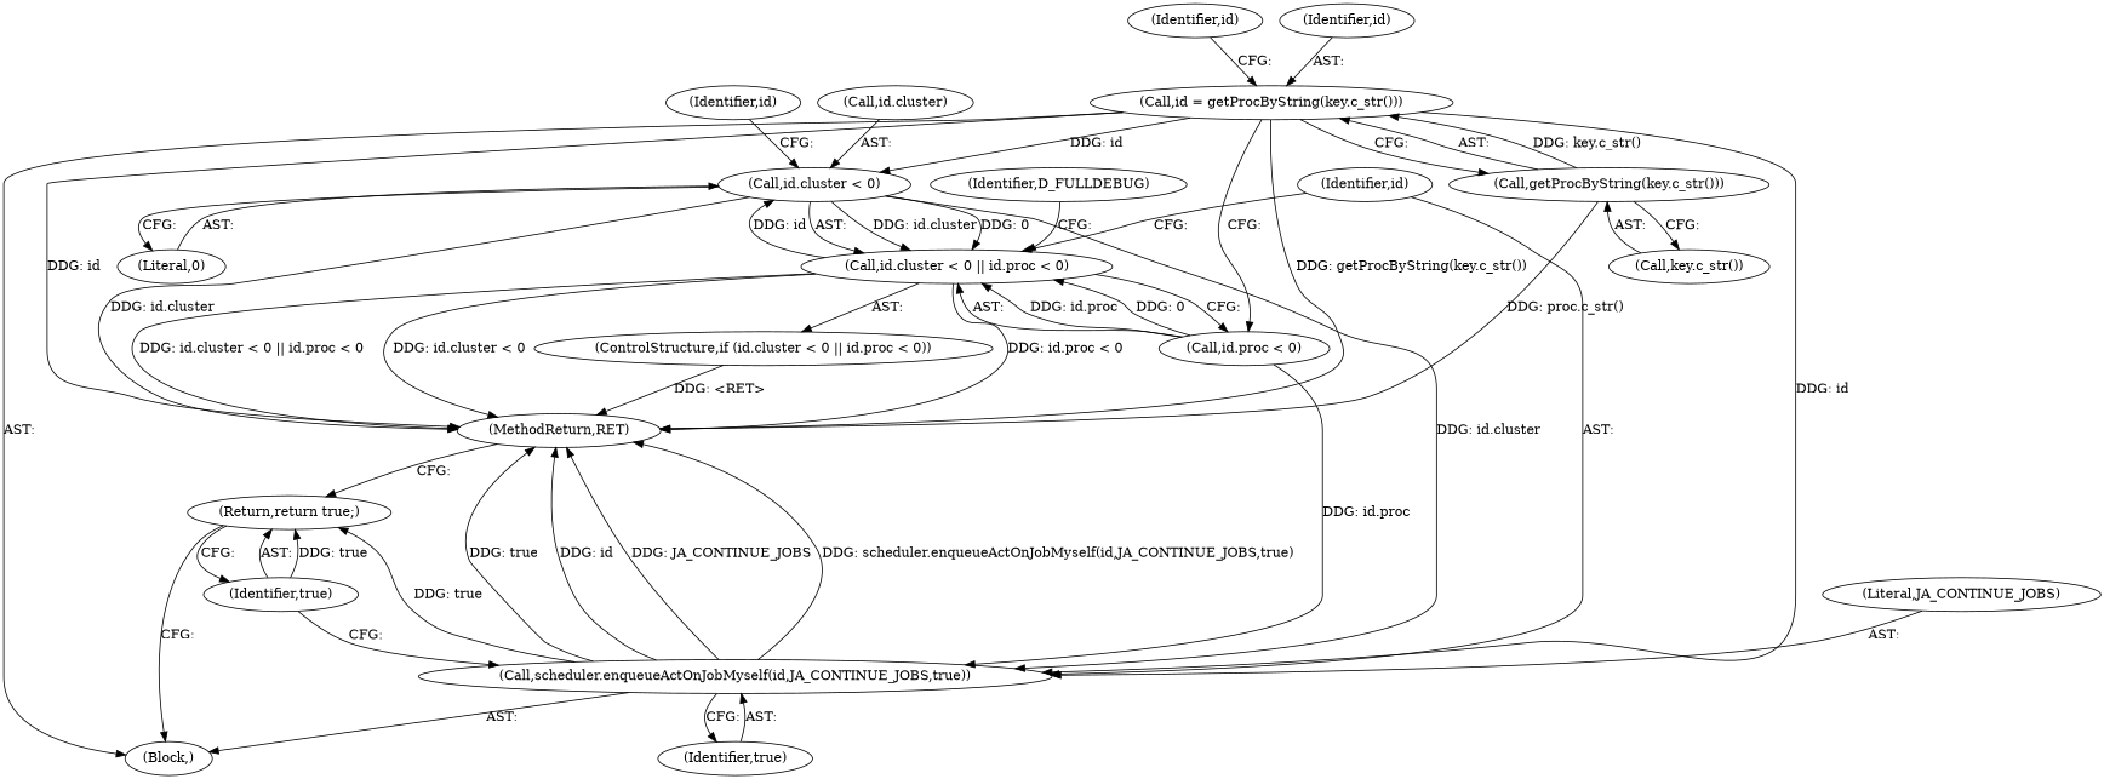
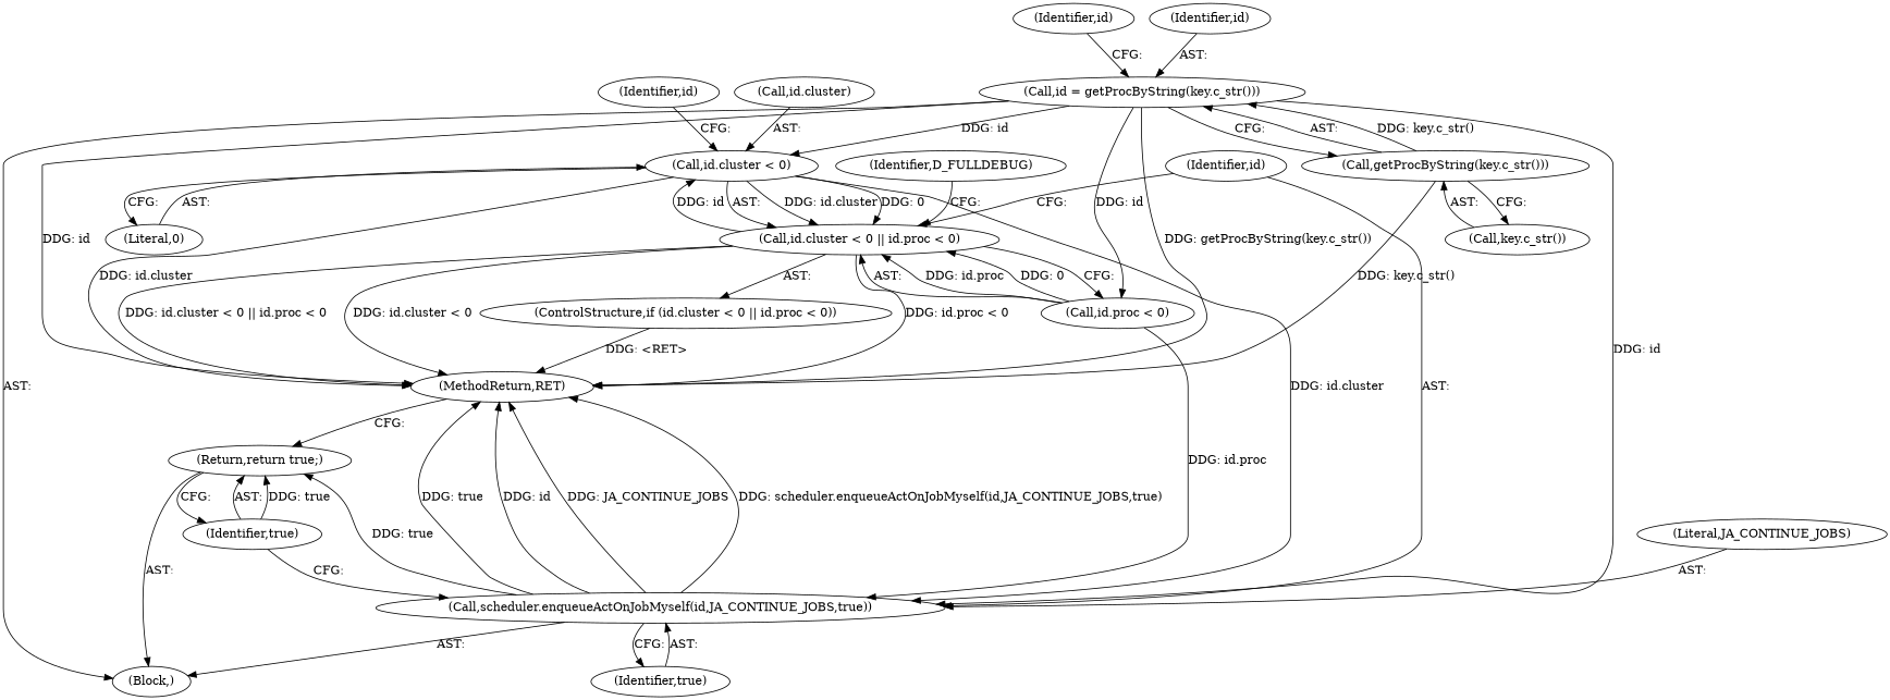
  digraph {
    n1 [label="(Call,id.cluster < 0)"]
    n2 [label="(Call,id.cluster < 0 || id.proc < 0)"]
    n3 [label="(Call,scheduler.enqueueActOnJobMyself(id,JA_CONTINUE_JOBS,true))"]
    n4 [label="(MethodReturn,RET)"]
    n5 [label="(Literal,0)"]
    n6 [label="(Call,id.proc < 0)"]
    n7 [label="(ControlStructure,if (id.cluster < 0 || id.proc < 0))"]
    n8 [label="(Block,)"]
    n9 [label="(Return,return true;)"]
    n10 [label="(Identifier,true)"]
    n11 [label="(Call,id = getProcByString(key.c_str()))"]
    n12 [label="(Call,getProcByString(key.c_str()))"]
    n13 [label="(Call,key.c_str())"]
    n14 [label="(Identifier,true)"]
    n15 [label="(Identifier,D_FULLDEBUG)"]
    n16 [label="(Literal,JA_CONTINUE_JOBS)"]
    n17 [label="(Identifier,id)"]
    n18 [label="(Identifier,id)"]
    n19 [label="(Identifier,id)"]
    n20 [label="(Identifier,id)"]
    n21 [label="(Call,id.cluster)"]
    n1 -> n2 [label="AST: "]
    n1 -> n2 [label="DDG: id.cluster"]
    n1 -> n2 [label="DDG: 0"]
    n1 -> n3 [label="DDG: id.cluster"]
    n1 -> n4 [label="DDG: id.cluster"]
    n1 -> n5 [label="CFG: "]
    n2 -> n1 [label="DDG: id"]
    n2 -> n4 [label="DDG: id.proc < 0"]
    n2 -> n4 [label="DDG: id.cluster < 0 || id.proc < 0"]
    n2 -> n4 [label="DDG: id.cluster < 0"]
    n2 -> n6 [label="CFG: "]
    n2 -> n7 [label="AST: "]
    n3 -> n4 [label="DDG: true"]
    n3 -> n4 [label="DDG: id"]
    n3 -> n4 [label="DDG: scheduler.enqueueActOnJobMyself(id,JA_CONTINUE_JOBS,true)"]
    n3 -> n4 [label="DDG: JA_CONTINUE_JOBS"]
    n3 -> n8 [label="AST: "]
    n3 -> n9 [label="DDG: true"]
    n3 -> n10 [label="CFG: "]
    n4 -> n9 [label="CFG: "]
    n5 -> n1 [label="AST: "]
    n6 -> n2 [label="AST: "]
    n6 -> n2 [label="DDG: id.proc"]
    n6 -> n2 [label="DDG: 0"]
    n6 -> n3 [label="DDG: id.proc"]
    n7 -> n4 [label="DDG: <RET>"]
-   n9 -> n8 [label="CFG: "]
+   n9 -> n8 [label="AST: "]
    n9 -> n14 [label="CFG: "]
    n10 -> n3 [label="AST: "]
    n11 -> n1 [label="DDG: id"]
    n11 -> n3 [label="DDG: id"]
    n11 -> n4 [label="DDG: id"]
    n11 -> n4 [label="DDG: getProcByString(key.c_str())"]
-   n11 -> n6 [label="CFG: "]
+   n11 -> n6 [label="DDG: id"]
    n11 -> n8 [label="AST: "]
    n11 -> n12 [label="CFG: "]
-   n12 -> n4 [label="DDG: proc.c_str()"]
+   n12 -> n4 [label="DDG: key.c_str()"]
    n12 -> n11 [label="AST: "]
    n12 -> n11 [label="DDG: key.c_str()"]
    n12 -> n13 [label="CFG: "]
    n13 -> n12 [label="AST: "]
    n14 -> n3 [label="CFG: "]
    n14 -> n9 [label="AST: "]
    n14 -> n9 [label="DDG: true"]
    n15 -> n2 [label="CFG: "]
    n16 -> n3 [label="AST: "]
    n17 -> n11 [label="CFG: "]
    n18 -> n2 [label="CFG: "]
    n18 -> n3 [label="AST: "]
    n19 -> n11 [label="AST: "]
    n20 -> n1 [label="CFG: "]
    n21 -> n1 [label="AST: "]
  }
